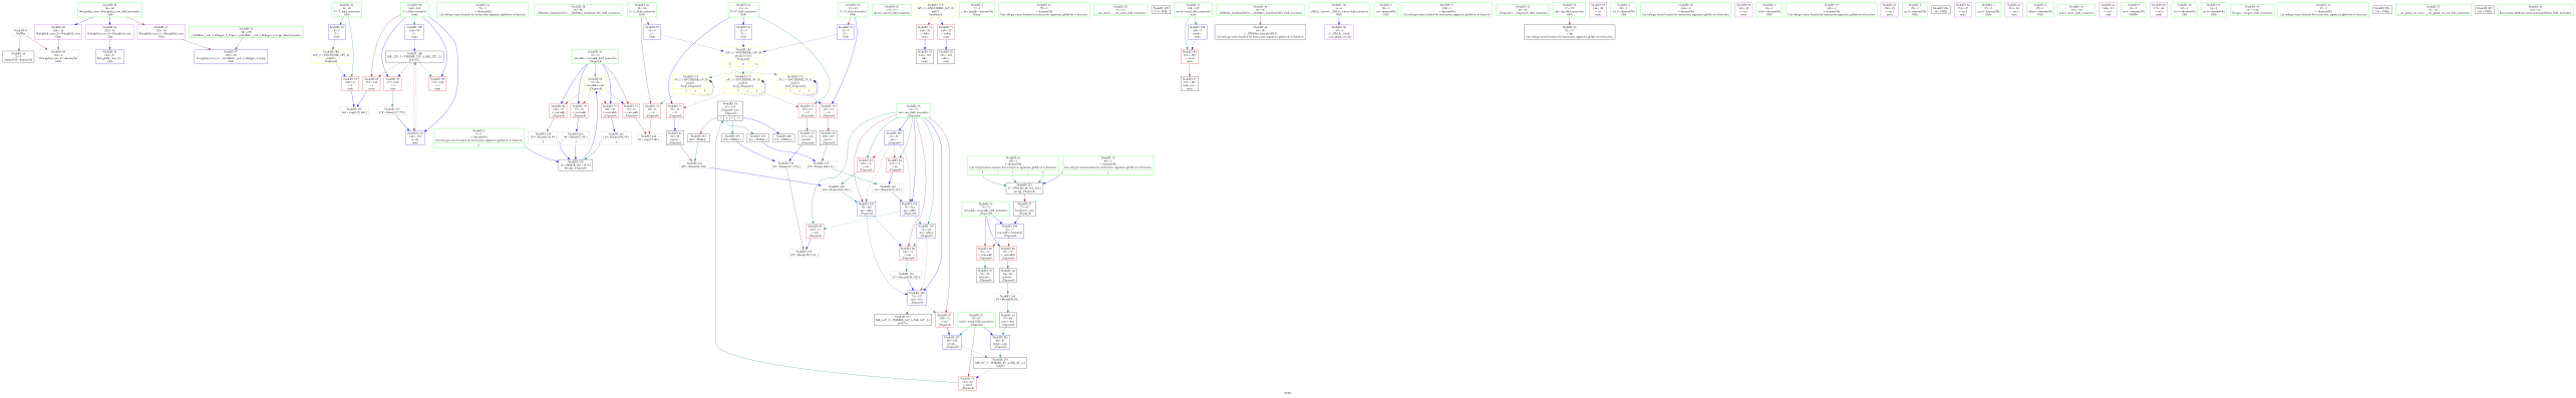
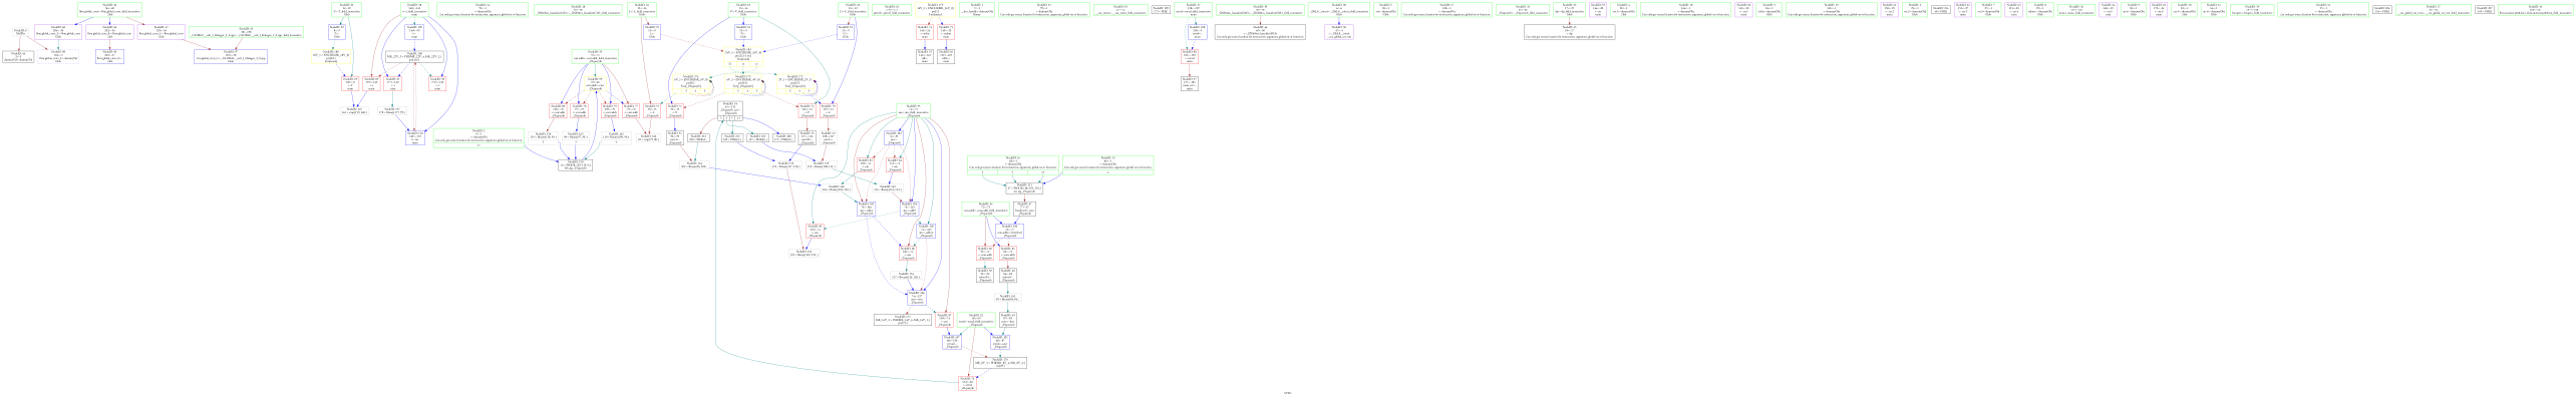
  digraph {
    fontname="EB Garamond"
    label=SVFG
    node [color=green fontname="EB Garamond" shape=record]
    edge [color=blue fontname="EB Garamond" style=solid]
    n1 [color=grey label="{NodeID: 0\nNullPtr}"]
    n2 [color=black label="{NodeID: 44\n2\<--3\ndummyVal\<--dummyVal\n}"]
    n3 [color=blue label="{NodeID: 98\n204\<--3\nllvm.global_ctors_2\<--dummyVal\nGlob }" style=dotted]
    n4 [color=yellow label="{NodeID: 180\n18V_1 = ENCHI(MR_18V_0)\npts\{10 \}\nFun[main]}" style=double]
    n5 [color=red label="{NodeID: 69\n160\<--8\n\<--T\nmain\n}"]
    n6 [color=grey label="{NodeID: 167\n161 = cmp(159, 160, )\n}"]
    n7 [color=blue label="{NodeID: 97\n203\<--38\nllvm.global_ctors_1\<--_GLOBAL__sub_I_Halogen_2_0.cpp\nGlob }"]
    n8 [label="{NodeID: 14\n91\<--1\n\<--dummyObj\nCan only get source location for instruction, argument, global var or function.}"]
    n9 [label="{NodeID: 28\n45\<--46\n_ZNSt8ios_base4InitC1Ev\<--_ZNSt8ios_base4InitC1Ev_field_insensitive\n}"]
    n10 [color=black label="{NodeID: 208\n171 = PHI(65, )\n}"]
    n11 [label="{NodeID: 42\n174\<--175\nprintf\<--printf_field_insensitive\n}"]
    n12 [color=black label="{NodeID: 56\n152\<--149\ncall1\<--\nmain\n}"]
    n13 [color=red label="{NodeID: 70\n107\<--11\n\<--C\n_Z5queryib\n}"]
-   n14 [color=black label="{NodeID: 52\n108\<--107\nconv5\<--\n_Z5queryib\n}"]
+   n14 [color=grey label="{NodeID: 52\n108\<--107\nconv5\<--\n_Z5queryib\n}"]
    n15 [color=grey label="{NodeID: 159\n112 = Binary(108, 111, )\n}"]
    n16 [color=grey label="{NodeID: 162\n114 = Binary(113, 112, )\n}"]
    n17 [color=red label="{NodeID: 84\n113\<--74\n\<--ans\n_Z5queryib\n}"]
    n18 [color=blue label="{NodeID: 104\n74\<--114\nans\<--add9\n_Z5queryib\n}"]
    n19 [color=red label="{NodeID: 85\n122\<--74\n\<--ans\n_Z5queryib\n}"]
    n20 [color=blue label="{NodeID: 105\n74\<--123\nans\<--add14\n_Z5queryib\n}"]
    n21 [label="{NodeID: 1\n7\<--1\n__dso_handle\<--dummyObj\nBinary }"]
    n22 [label="{NodeID: 15\n99\<--1\n\<--dummyObj\nCan only get source location for instruction, argument, global var or function.}"]
    n23 [label="{NodeID: 29\n51\<--52\n__cxa_atexit\<--__cxa_atexit_field_insensitive\n}"]
    n24 [color=black label="{NodeID: 209\n173 = PHI()\n}"]
    n25 [label="{NodeID: 43\n38\<--198\n_GLOBAL__sub_I_Halogen_2_0.cpp\<--_GLOBAL__sub_I_Halogen_2_0.cpp_field_insensitive\n}"]
    n26 [color=black label="{NodeID: 57\n137\<--181\nmain_ret\<--\nmain\n}"]
    n27 [color=grey label="{NodeID: 154\n127 = Binary(126, 128, )\n}"]
    n28 [color=blue label="{NodeID: 106\n74\<--127\nans\<--rem\n_Z5queryib\n}"]
    n29 [color=red label="{NodeID: 87\n130\<--74\n\<--ans\n_Z5queryib\n}"]
    n30 [color=black label="{NodeID: 171\nMR_14V_2 = PHI(MR_14V_6, MR_14V_1, )\npts\{75 \}\n}"]
    n31 [color=blue label="{NodeID: 107\n68\<--130\nretval\<--\n_Z5queryib\n}"]
    n32 [color=red label="{NodeID: 71\n95\<--13\n\<--V\n_Z5queryib\n}"]
    n33 [color=black label="{NodeID: 51\n96\<--95\nconv3\<--\n_Z5queryib\n}"]
    n34 [color=grey label="{NodeID: 164\n102 = Binary(96, 100, )\n}"]
    n35 [color=grey label="{NodeID: 160\n104 = Binary(103, 102, )\n}"]
    n36 [color=black label="{NodeID: 168\nMR_22V_3 = PHI(MR_22V_4, MR_22V_2, )\npts\{141 \}\n}"]
    n37 [color=red label="{NodeID: 89\n159\<--140\n\<--i\nmain\n}"]
    n38 [color=red label="{NodeID: 90\n170\<--140\n\<--i\nmain\n}"]
    n39 [color=red label="{NodeID: 91\n177\<--140\n\<--i\nmain\n}"]
    n40 [color=blue label="{NodeID: 110\n140\<--178\ni\<--inc\nmain\n}"]
    n41 [color=grey label="{NodeID: 157\n178 = Binary(177, 99, )\n}"]
    n42 [color=grey label="{NodeID: 156\n123 = Binary(122, 121, )\n}"]
    n43 [color=red label="{NodeID: 86\n126\<--74\n\<--ans\n_Z5queryib\n}"]
    n44 [label="{NodeID: 2\n9\<--1\n\<--dummyObj\nCan only get source location for instruction, argument, global var or function.|{<s0>11}}"]
    n45 [color=black label="{NodeID: 210\n66 = PHI(98, 110, 119, 9, )\n0th arg _Z5queryib }"]
    n46 [color=yellow label="{NodeID: 99\n70\<--66\ncurr.addr\<--curr\n_Z5queryib\n}"]
    n47 [color=red label="{NodeID: 77\n79\<--70\n\<--curr.addr\n_Z5queryib\n}"]
    n48 [color=red label="{NodeID: 78\n97\<--70\n\<--curr.addr\n_Z5queryib\n}"]
    n49 [color=red label="{NodeID: 79\n109\<--70\n\<--curr.addr\n_Z5queryib\n}"]
    n50 [color=red label="{NodeID: 80\n118\<--70\n\<--curr.addr\n_Z5queryib\n}"]
    n51 [color=grey label="{NodeID: 166\n81 = cmp(79, 80, )\n}"]
    n52 [color=grey label="{NodeID: 163\n98 = Binary(97, 99, )\n|{<s0>3}}"]
    n53 [color=grey label="{NodeID: 161\n110 = Binary(109, 99, )\n|{<s0>4}}"]
    n54 [color=grey label="{NodeID: 158\n119 = Binary(118, 99, )\n|{<s0>5}}"]
    n55 [label="{NodeID: 16\n101\<--1\n\<--dummyObj\nCan only get source location for instruction, argument, global var or function.|{<s0>3|<s1>5|<s2>11}}"]
    n56 [color=black label="{NodeID: 211\n67 = PHI(101, 86, 101, 101, )\n1st arg _Z5queryib }"]
    n57 [color=black label="{NodeID: 47\n77\<--67\nfrombool\<--cons\n_Z5queryib\n}"]
    n58 [color=blue label="{NodeID: 100\n72\<--77\ncons.addr\<--frombool\n_Z5queryib\n}"]
    n59 [label="{NodeID: 30\n50\<--56\n_ZNSt8ios_base4InitD1Ev\<--_ZNSt8ios_base4InitD1Ev_field_insensitive\n}"]
    n60 [color=black label="{NodeID: 46\n49\<--50\n\<--_ZNSt8ios_base4InitD1Ev\nCan only get source location for instruction, argument, global var or function.}"]
    n61 [color=purple label="{NodeID: 58\n47\<--4\n\<--_ZStL8__ioinit\n__cxx_global_var_init\n}"]
    n62 [color=grey label="{NodeID: 155\n121 = Binary(117, 120, )\n}"]
    n63 [color=red label="{NodeID: 72\n116\<--13\n\<--V\n_Z5queryib\n}"]
    n64 [color=black label="{NodeID: 53\n117\<--116\nconv10\<--\n_Z5queryib\n}"]
    n65 [label="{NodeID: 3\n20\<--1\n.str\<--dummyObj\nGlob }"]
    n66 [color=yellow label="{NodeID: 183\n24V_1 = ENCHI(MR_24V_0)\npts\{12 14 16 \}\nFun[main]|{<s0>11|<s1>11|<s2>11}}" style=double]
    n67 [color=yellow label="{NodeID: 172\n2V_1 = ENCHI(MR_2V_0)\npts\{12 \}\nFun[_Z5queryib]|{|<s1>3|<s2>4|<s3>5}}" style=double]
    n68 [color=yellow label="{NodeID: 173\n4V_1 = ENCHI(MR_4V_0)\npts\{14 \}\nFun[_Z5queryib]|{|<s2>3|<s3>4|<s4>5}}" style=double]
    n69 [color=yellow label="{NodeID: 174\n6V_1 = ENCHI(MR_6V_0)\npts\{16 \}\nFun[_Z5queryib]|{|<s1>3|<s2>4|<s3>5}}" style=double]
    n70 [color=red label="{NodeID: 73\n80\<--15\n\<--L\n_Z5queryib\n}"]
    n71 [color=red label="{NodeID: 81\n83\<--72\n\<--cons.addr\n_Z5queryib\n}"]
    n72 [color=red label="{NodeID: 82\n92\<--72\n\<--cons.addr\n_Z5queryib\n}"]
    n73 [color=black label="{NodeID: 48\n84\<--83\ntobool\<--\n_Z5queryib\n}"]
    n74 [color=black label="{NodeID: 50\n93\<--92\ntobool1\<--\n_Z5queryib\n}"]
    n75 [color=grey label="{NodeID: 165\n85 = Binary(84, 86, )\n}"]
    n76 [label="{NodeID: 17\n128\<--1\n\<--dummyObj\nCan only get source location for instruction, argument, global var or function.}"]
    n77 [label="{NodeID: 31\n63\<--64\n_Z5queryib\<--_Z5queryib_field_insensitive\n}"]
    n78 [color=black label="{NodeID: 45\n18\<--17\n\<--dp\nCan only get source location for instruction, argument, global var or function.}"]
    n79 [color=purple label="{NodeID: 59\n144\<--20\n\<--.str\nmain\n}"]
    n80 [color=black label="{NodeID: 170\nMR_8V_3 = PHI(MR_8V_4, MR_8V_2, )\npts\{69 \}\n}"]
    n81 [color=red label="{NodeID: 76\n133\<--68\n\<--retval\n_Z5queryib\n}"]
    n82 [color=black label="{NodeID: 54\n65\<--133\n_Z5queryib_ret\<--\n_Z5queryib\n|{<s0>3|<s1>4|<s2>5|<s3>11}}"]
    n83 [color=black label="{NodeID: 212\n100 = PHI(65, )\n}"]
    n84 [color=black label="{NodeID: 213\n111 = PHI(65, )\n}"]
    n85 [color=black label="{NodeID: 215\n120 = PHI(65, )\n}"]
    n86 [label="{NodeID: 4\n22\<--1\n.str.1\<--dummyObj\nGlob }"]
    n87 [color=blue label="{NodeID: 101\n68\<--87\nretval\<--conv\n_Z5queryib\n}"]
    n88 [label="{NodeID: 18\n164\<--1\n\<--dummyObj\nCan only get source location for instruction, argument, global var or function.}"]
    n89 [label="{NodeID: 32\n68\<--69\nretval\<--retval_field_insensitive\n_Z5queryib\n}"]
    n90 [color=blue label="{NodeID: 103\n74\<--104\nans\<--add4\n_Z5queryib\n}"]
    n91 [color=purple label="{NodeID: 60\n145\<--22\n\<--.str.1\nmain\n}"]
    n92 [color=red label="{NodeID: 74\n143\<--24\n\<--stdin\nmain\n}"]
    n93 [color=black label="{NodeID: 55\n146\<--143\ncall\<--\nmain\n}"]
    n94 [color=red label="{NodeID: 88\n181\<--138\n\<--retval\nmain\n}"]
    n95 [label="{NodeID: 5\n24\<--1\nstdin\<--dummyObj\nGlob }"]
    n96 [color=blue label="{NodeID: 102\n74\<--91\nans\<--\n_Z5queryib\n}"]
    n97 [color=red label="{NodeID: 83\n103\<--74\n\<--ans\n_Z5queryib\n}"]
    n98 [label="{NodeID: 19\n165\<--1\n\<--dummyObj\nCan only get source location for instruction, argument, global var or function.}"]
    n99 [label="{NodeID: 33\n70\<--71\ncurr.addr\<--curr.addr_field_insensitive\n_Z5queryib\n}"]
    n100 [color=purple label="{NodeID: 61\n150\<--25\n\<--.str.2\nmain\n}"]
    n101 [color=red label="{NodeID: 75\n149\<--29\n\<--stdout\nmain\n}"]
    n102 [label="{NodeID: 6\n25\<--1\n.str.2\<--dummyObj\nGlob }"]
    n103 [label="{NodeID: 20\n4\<--6\n_ZStL8__ioinit\<--_ZStL8__ioinit_field_insensitive\nGlob }"]
    n104 [label="{NodeID: 34\n72\<--73\ncons.addr\<--cons.addr_field_insensitive\n_Z5queryib\n}"]
    n105 [color=black label="{NodeID: 214\n48 = PHI()\n}"]
    n106 [color=black label="{NodeID: 49\n87\<--85\nconv\<--lnot\n_Z5queryib\n}"]
    n107 [color=purple label="{NodeID: 62\n151\<--27\n\<--.str.3\nmain\n}"]
    n108 [label="{NodeID: 7\n27\<--1\n.str.3\<--dummyObj\nGlob }"]
    n109 [label="{NodeID: 21\n8\<--10\nT\<--T_field_insensitive\nGlob }"]
    n110 [color=blue label="{NodeID: 92\n8\<--9\nT\<--\nGlob }"]
    n111 [label="{NodeID: 35\n74\<--75\nans\<--ans_field_insensitive\n_Z5queryib\n}"]
    n112 [color=purple label="{NodeID: 63\n153\<--30\n\<--.str.4\nmain\n}"]
    n113 [label="{NodeID: 8\n29\<--1\nstdout\<--dummyObj\nGlob }"]
    n114 [label="{NodeID: 22\n11\<--12\nC\<--C_field_insensitive\nGlob }"]
    n115 [color=blue label="{NodeID: 93\n11\<--9\nC\<--\nGlob }"]
    n116 [label="{NodeID: 36\n135\<--136\nmain\<--main_field_insensitive\n}"]
    n117 [color=purple label="{NodeID: 64\n168\<--32\n\<--.str.5\nmain\n}"]
-   n118 [label="{NodeID: 9\n30\<--1\n.str.4\<--dummyObj\nNullPtr }"]
+   n118 [label="{NodeID: 9\n30\<--1\n.str.4\<--dummyObj\nGlob }"]
    n119 [label="{NodeID: 23\n13\<--14\nV\<--V_field_insensitive\nGlob }"]
    n120 [color=blue label="{NodeID: 94\n13\<--9\nV\<--\nGlob }"]
    n121 [label="{NodeID: 37\n138\<--139\nretval\<--retval_field_insensitive\nmain\n}"]
    n122 [color=blue label="{NodeID: 108\n138\<--9\nretval\<--\nmain\n}"]
    n123 [color=purple label="{NodeID: 65\n172\<--34\n\<--.str.6\nmain\n}"]
    n124 [label="{NodeID: 10\n32\<--1\n.str.5\<--dummyObj\nGlob }"]
    n125 [label="{NodeID: 24\n15\<--16\nL\<--L_field_insensitive\nGlob }"]
    n126 [color=blue label="{NodeID: 95\n15\<--9\nL\<--\nGlob }"]
    n127 [label="{NodeID: 38\n140\<--141\ni\<--i_field_insensitive\nmain\n}"]
    n128 [color=blue label="{NodeID: 109\n140\<--99\ni\<--\nmain\n}"]
    n129 [color=purple label="{NodeID: 66\n202\<--36\nllvm.global_ctors_0\<--llvm.global_ctors\nGlob }"]
    n130 [color=blue label="{NodeID: 96\n202\<--37\nllvm.global_ctors_0\<--\nGlob }"]
    n131 [label="{NodeID: 11\n34\<--1\n.str.6\<--dummyObj\nGlob }"]
    n132 [label="{NodeID: 25\n17\<--19\ndp\<--dp_field_insensitive\nGlob }"]
    n133 [label="{NodeID: 39\n147\<--148\nfreopen\<--freopen_field_insensitive\n}"]
    n134 [color=purple label="{NodeID: 67\n203\<--36\nllvm.global_ctors_1\<--llvm.global_ctors\nGlob }"]
    n135 [label="{NodeID: 12\n37\<--1\n\<--dummyObj\nCan only get source location for instruction, argument, global var or function.}"]
    n136 [label="{NodeID: 26\n36\<--40\nllvm.global_ctors\<--llvm.global_ctors_field_insensitive\nGlob }"]
    n137 [color=purple label="{NodeID: 68\n204\<--36\nllvm.global_ctors_2\<--llvm.global_ctors\nGlob }"]
    n138 [color=black label="{NodeID: 206\n154 = PHI()\n}"]
    n139 [color=yellow label="{NodeID: 179\n16V_1 = ENCHI(MR_16V_0)\npts\{1 \}\nFun[main]}" style=double]
    n140 [label="{NodeID: 13\n86\<--1\n\<--dummyObj\nCan only get source location for instruction, argument, global var or function.|{<s0>4}}"]
    n141 [label="{NodeID: 27\n41\<--42\n__cxx_global_var_init\<--__cxx_global_var_init_field_insensitive\n}"]
    n142 [color=black label="{NodeID: 207\n169 = PHI()\n}"]
    n143 [label="{NodeID: 41\n166\<--167\nllvm.memset.p0i8.i64\<--llvm.memset.p0i8.i64_field_insensitive\n}"]
    n1 -> n2 [color=brown]
    n1 -> n3 [color=brown]
    n4 -> n5 [style=dashed]
    n5 -> n6
    n13 -> n14 [color=brown]
    n14 -> n15 [color=brown]
    n15 -> n16 [color=teal]
    n16 -> n18 [color=brown]
    n17 -> n16
    n18 -> n19 [color=teal style=dashed]
    n18 -> n20 [color=teal style=dashed]
    n19 -> n42
    n20 -> n28 [color=brown style=dashed]
    n20 -> n43 [color=teal style=dashed]
    n25 -> n7 [color=brown]
    n27 -> n28
    n28 -> n29 [color=teal style=dashed]
    n28 -> n30 [color=brown style=dashed]
    n29 -> n31
    n31 -> n80 [color=brown style=dashed]
    n32 -> n33
    n33 -> n34 [color=brown]
    n34 -> n35
    n35 -> n90 [color=teal]
    n36 -> n37 [color=brown style=dashed]
    n36 -> n38 [color=teal style=dashed]
    n36 -> n39 [style=dashed]
    n36 -> n40 [color=brown style=dashed]
    n37 -> n6
    n39 -> n41 [color=teal]
    n40 -> n36 [color=brown style=dashed]
    n41 -> n40
    n43 -> n27 [color=teal]
    n44 -> n45 [tailport=s0]
    n45 -> n46
    n46 -> n47 [style=dashed]
    n46 -> n48 [color=brown style=dashed]
    n46 -> n49 [color=brown style=dashed]
    n46 -> n50 [color=brown style=dashed]
    n47 -> n51 [color=brown]
    n48 -> n52
    n49 -> n53
    n50 -> n54 [color=brown]
    n52 -> n45 [tailport=s0]
    n53 -> n45 [color=teal tailport=s0]
    n54 -> n45 [tailport=s0]
    n55 -> n56 [color=teal tailport=s0]
    n55 -> n56 [color=teal tailport=s1]
    n55 -> n56 [color=teal tailport=s2]
    n56 -> n57 [color=brown]
    n57 -> n58
    n58 -> n71 [color=brown style=dashed]
    n58 -> n72 [color=brown style=dashed]
    n59 -> n60 [color=brown]
    n62 -> n42 [color=brown]
    n63 -> n64 [color=brown]
    n64 -> n62
    n66 -> n67 [color=teal style=dashed tailport=s0]
    n66 -> n68 [color=teal style=dashed tailport=s1]
    n66 -> n69 [color=teal style=dashed tailport=s2]
    n67 -> n13 [style=dashed]
    n67 -> n67 [style=dashed tailport=s1]
    n67 -> n67 [style=dashed tailport=s2]
    n67 -> n67 [color=brown style=dashed tailport=s3]
    n68 -> n32 [color=brown style=dashed]
    n68 -> n63 [color=brown style=dashed]
    n68 -> n68 [style=dashed tailport=s2]
    n68 -> n68 [color=teal style=dashed tailport=s3]
    n68 -> n68 [color=brown style=dashed tailport=s4]
    n69 -> n69 [color=brown style=dashed tailport=s1]
    n69 -> n69 [color=brown style=dashed tailport=s2]
    n69 -> n69 [color=teal style=dashed tailport=s3]
    n69 -> n70 [color=teal style=dashed]
    n70 -> n51 [color=brown]
    n71 -> n73 [color=brown]
    n72 -> n74 [color=teal]
    n73 -> n75 [color=teal]
    n75 -> n106 [color=teal]
    n80 -> n81 [style=dashed]
    n81 -> n82 [color=teal]
    n82 -> n10 [tailport=s3]
    n82 -> n83 [color=brown tailport=s0]
    n82 -> n84 [color=teal tailport=s1]
    n82 -> n85 [color=teal tailport=s2]
    n83 -> n34 [color=teal]
    n84 -> n15
    n85 -> n62
    n87 -> n80 [color=teal style=dashed]
    n89 -> n31 [color=teal]
    n89 -> n81 [color=brown]
    n89 -> n87
    n90 -> n28 [style=dashed]
    n90 -> n43 [style=dashed]
    n92 -> n93
    n94 -> n26 [color=brown]
    n96 -> n17 [color=brown style=dashed]
    n96 -> n18 [color=brown style=dashed]
    n96 -> n90 [color=brown style=dashed]
    n96 -> n97 [color=brown style=dashed]
    n97 -> n35 [color=teal]
    n99 -> n46 [color=teal]
    n99 -> n47 [color=brown]
    n99 -> n48
    n99 -> n49
    n99 -> n50
    n101 -> n12
    n103 -> n61
    n104 -> n58
    n104 -> n71
    n104 -> n72 [color=brown]
    n106 -> n87 [color=teal]
    n109 -> n5 [color=teal]
    n109 -> n110 [color=teal]
    n110 -> n4 [color=teal style=dashed]
    n111 -> n17 [color=teal]
    n111 -> n18
    n111 -> n19 [color=teal]
    n111 -> n20 [color=teal]
    n111 -> n28
    n111 -> n29 [color=brown]
    n111 -> n43 [color=brown]
    n111 -> n90 [color=brown]
    n111 -> n96
    n111 -> n97 [color=teal]
    n114 -> n13
    n114 -> n115 [color=brown]
    n115 -> n66 [style=dashed]
    n119 -> n32
    n119 -> n63 [color=teal]
    n119 -> n120
    n120 -> n66 [style=dashed]
-   n121 -> n94 [color=teal]
+   n121 -> n94 [color=teal style=dashed]
    n121 -> n122 [color=teal]
    n122 -> n94 [style=dashed]
    n125 -> n70 [color=brown]
    n125 -> n126 [color=brown]
-   n126 -> n66 [style=dashed]
+   n126 -> n66 [color=brown style=dashed]
    n127 -> n37 [color=brown]
    n127 -> n38
    n127 -> n39
    n127 -> n40
    n127 -> n128 [color=teal style=dashed]
    n128 -> n36 [style=dashed]
    n129 -> n130 [color=brown]
    n132 -> n78 [color=brown]
    n134 -> n7 [color=brown]
    n136 -> n129
    n136 -> n134 [color=brown]
    n136 -> n137
    n137 -> n3 [color=teal]
    n139 -> n92 [color=brown style=dashed]
    n139 -> n101 [style=dashed]
    n140 -> n56 [tailport=s0]
  }
